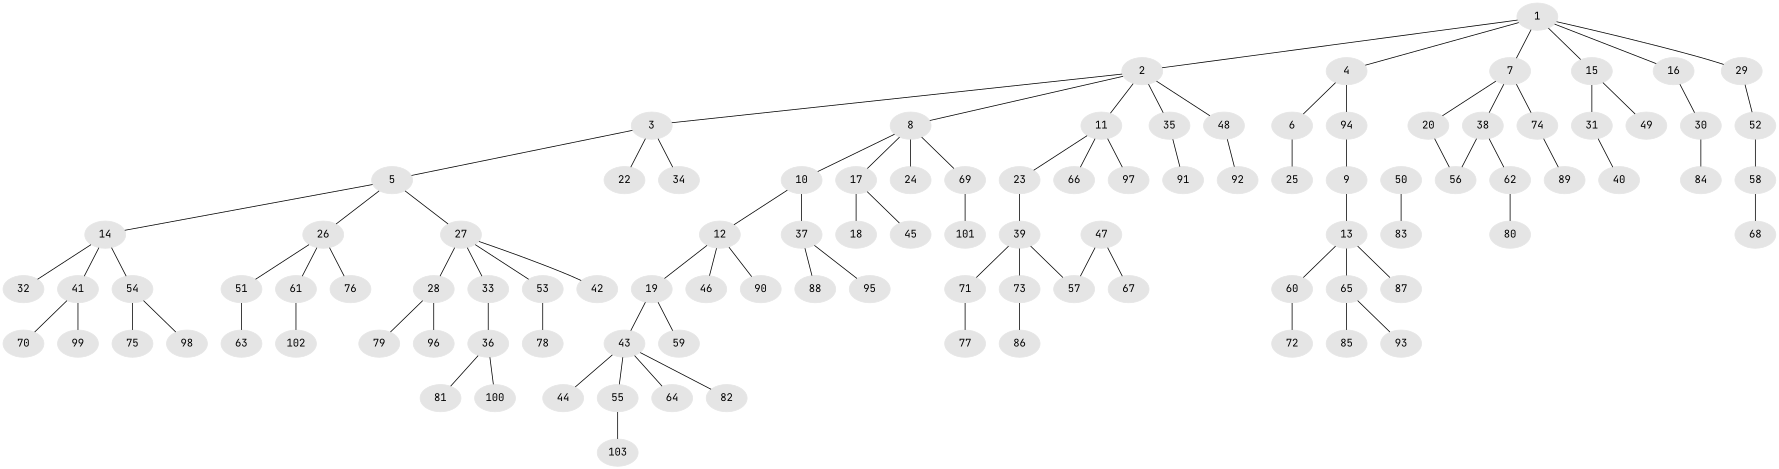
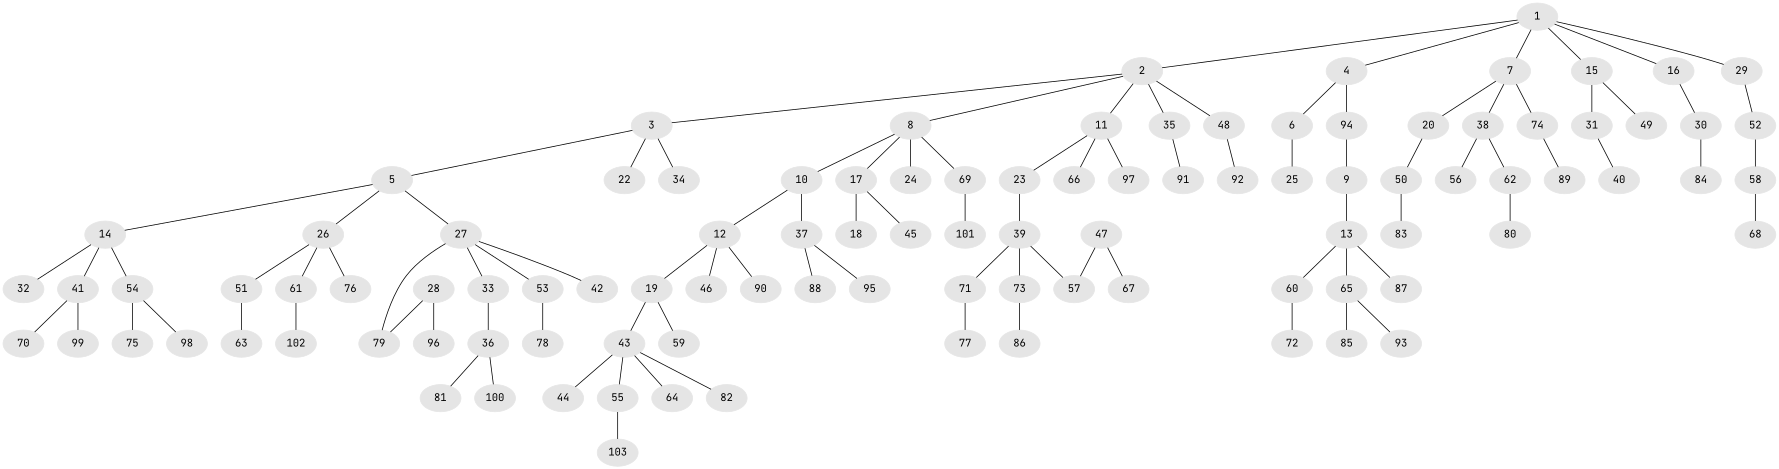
  graph {
    fontname="JetBrains Mono"
    node [color=gray90 fontname="JetBrains Mono" style=filled]
    edge [fontname="JetBrains Mono"]
    1
    2
    4
    7
    15
    16
    29
    3
    8
    11
    35
    48
    6
    94
    20
    38
    74
    31
    49
    30
    52
    5
    22
    34
    10
    17
    24
    69
    23
    66
    97
    91
    92
    14
    26
    27
    25
    9
    32
    41
    54
    51
    61
    76
    28
    33
    53
    42
    13
    50
    56
    62
    89
    12
    37
    18
    45
    101
    60
    65
    87
    19
    46
    90
    88
    95
    39
    43
    59
    72
    85
    93
    70
    99
    75
    98
    40
    84
    44
    55
    64
    82
    83
    71
    73
    57
    63
    102
    79
    96
    36
    78
    58
    81
    100
    80
    47
    67
    77
    86
    103
    68
    1 -- 2
    1 -- 4
    1 -- 7
    1 -- 15
    1 -- 16
    1 -- 29
    2 -- 3
    2 -- 8
    2 -- 11
    2 -- 35
    2 -- 48
    4 -- 6
    4 -- 94
    7 -- 20
    7 -- 38
    7 -- 74
    15 -- 31
    15 -- 49
    16 -- 30
    29 -- 52
    3 -- 5
    3 -- 22
    3 -- 34
    8 -- 10
    8 -- 17
    8 -- 24
    8 -- 69
    11 -- 23
    11 -- 66
    11 -- 97
    35 -- 91
    48 -- 92
    6 -- 25
    94 -- 9
-   20 -- 56
+   20 -- 50
    38 -- 56
    38 -- 62
    74 -- 89
    31 -- 40
    30 -- 84
    52 -- 58
    5 -- 14
    5 -- 26
    5 -- 27
    10 -- 12
    10 -- 37
    17 -- 18
    17 -- 45
    69 -- 101
    23 -- 39
    14 -- 32
    14 -- 41
    14 -- 54
    26 -- 51
    26 -- 61
    26 -- 76
-   27 -- 28
+   27 -- 79
    27 -- 33
    27 -- 53
    27 -- 42
    9 -- 13
    41 -- 70
    41 -- 99
    54 -- 75
    54 -- 98
    51 -- 63
    61 -- 102
    28 -- 79
    28 -- 96
    33 -- 36
    53 -- 78
    13 -- 60
    13 -- 65
    13 -- 87
    50 -- 83
    62 -- 80
    12 -- 19
    12 -- 46
    12 -- 90
    37 -- 88
    37 -- 95
    60 -- 72
    65 -- 85
    65 -- 93
    19 -- 43
    19 -- 59
    39 -- 71
    39 -- 73
    39 -- 57
    43 -- 44
    43 -- 55
    43 -- 64
    43 -- 82
    55 -- 103
    71 -- 77
    73 -- 86
    36 -- 81
    36 -- 100
    58 -- 68
    47 -- 57
    47 -- 67
  }
